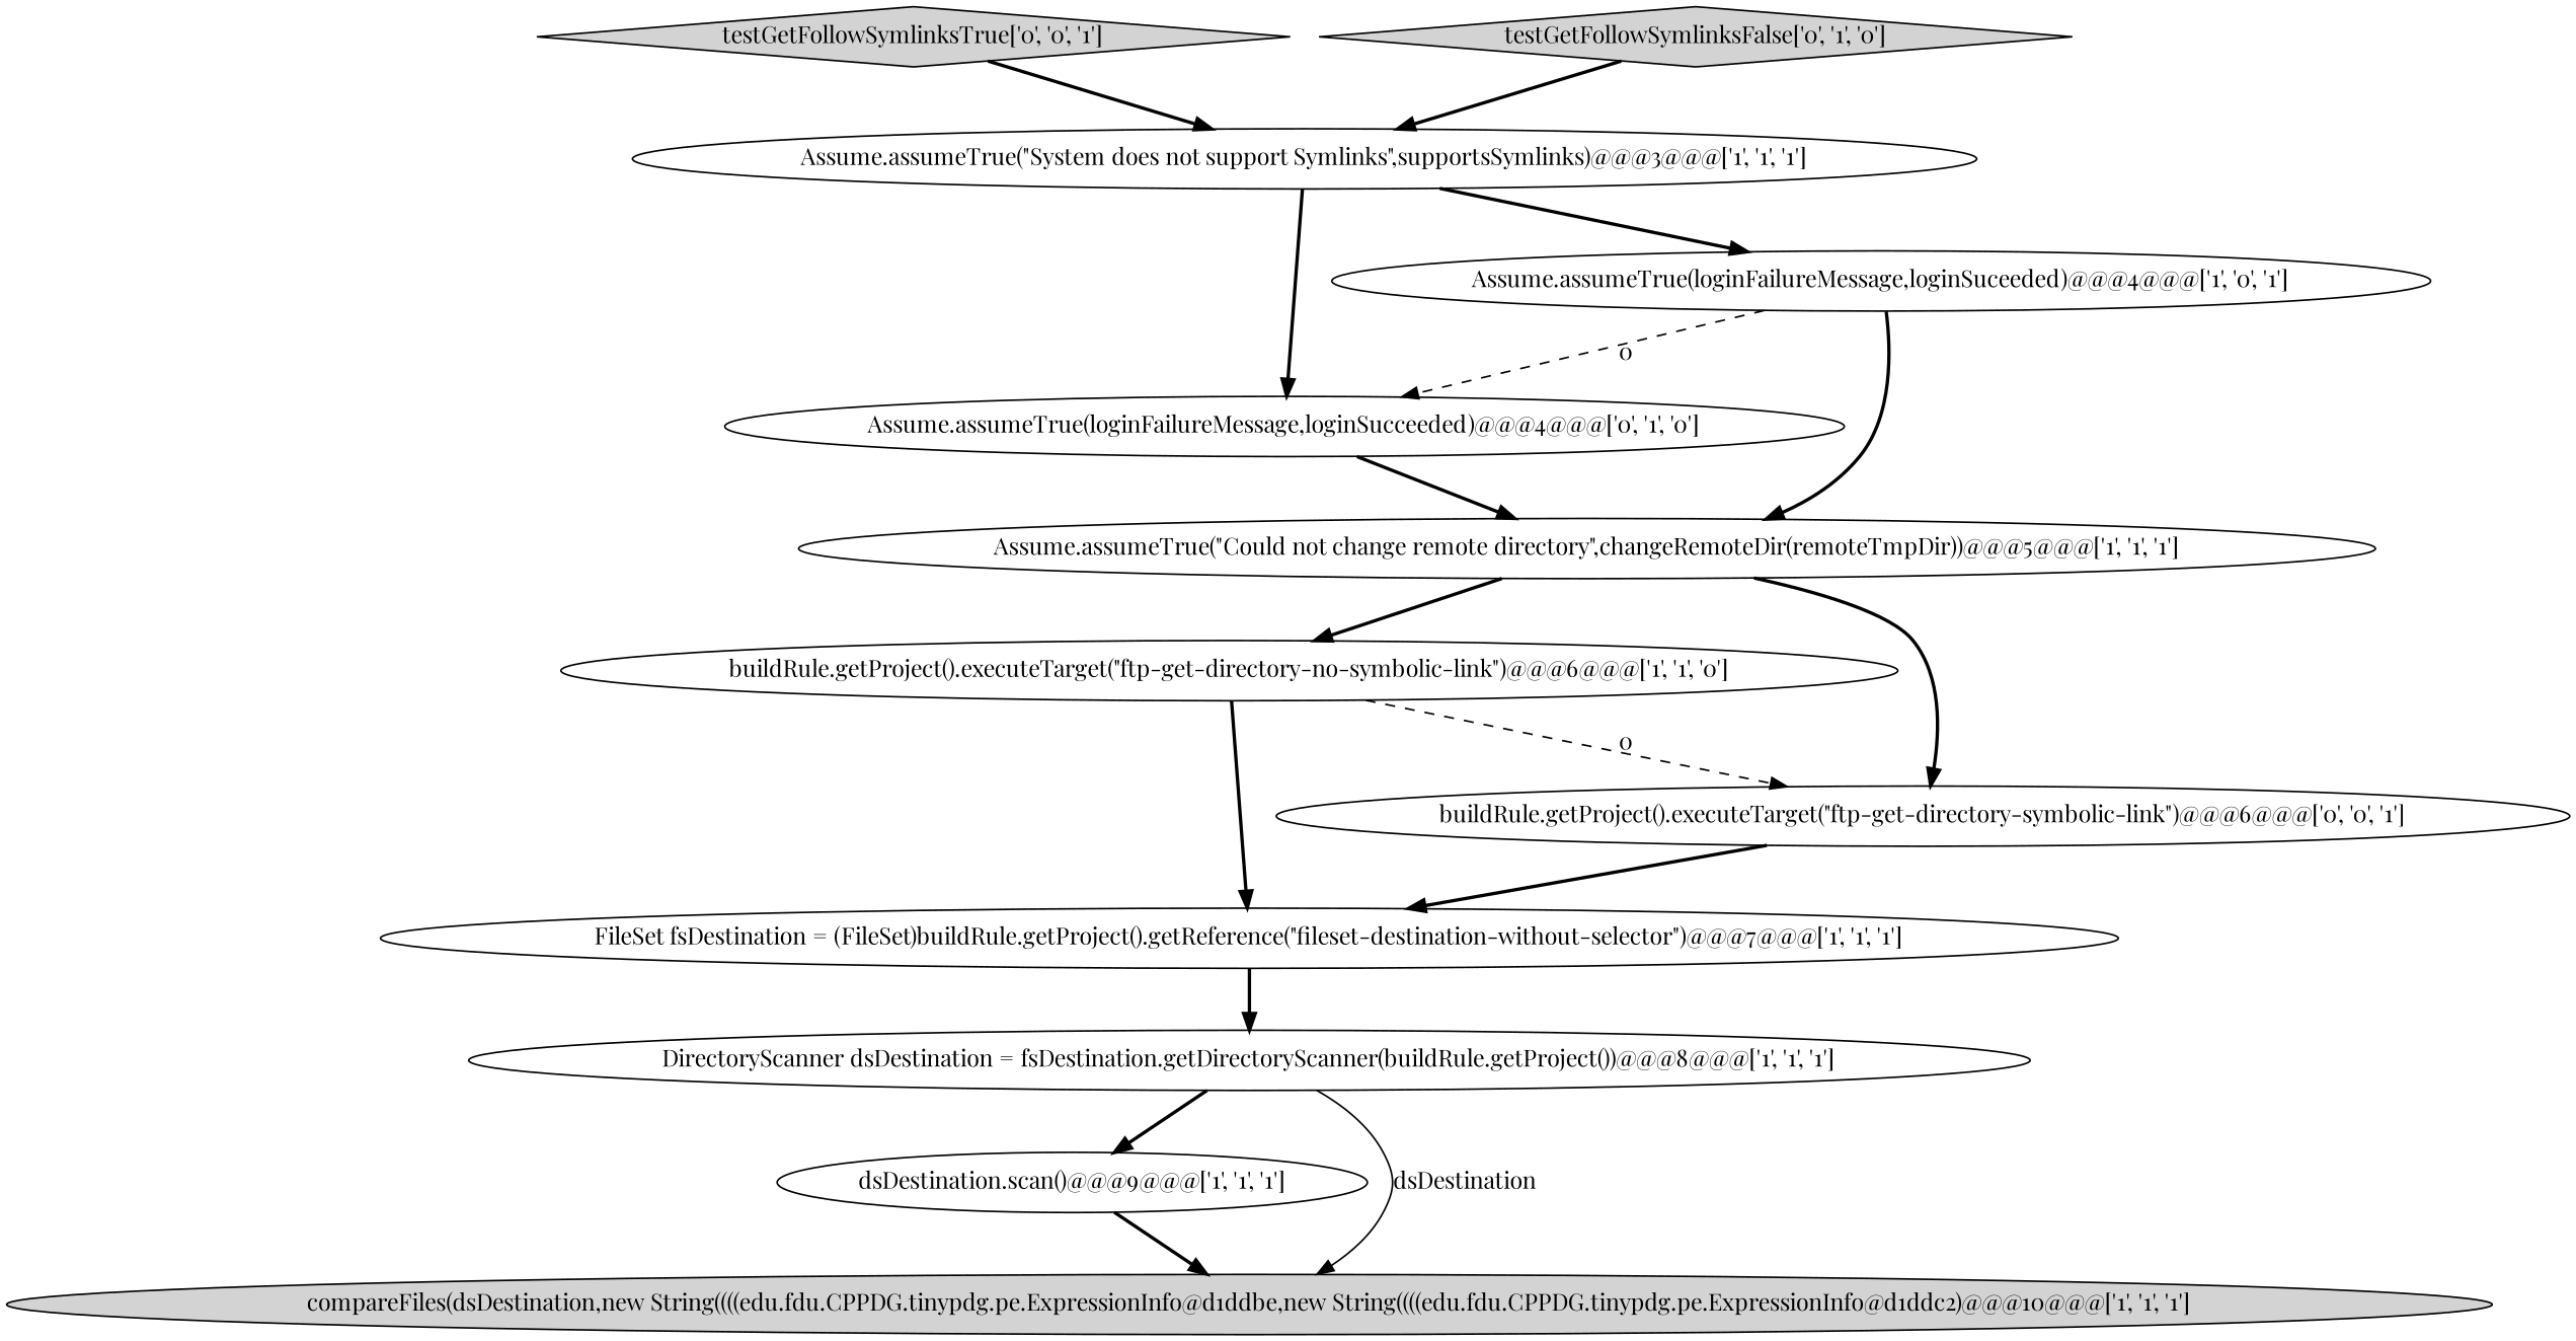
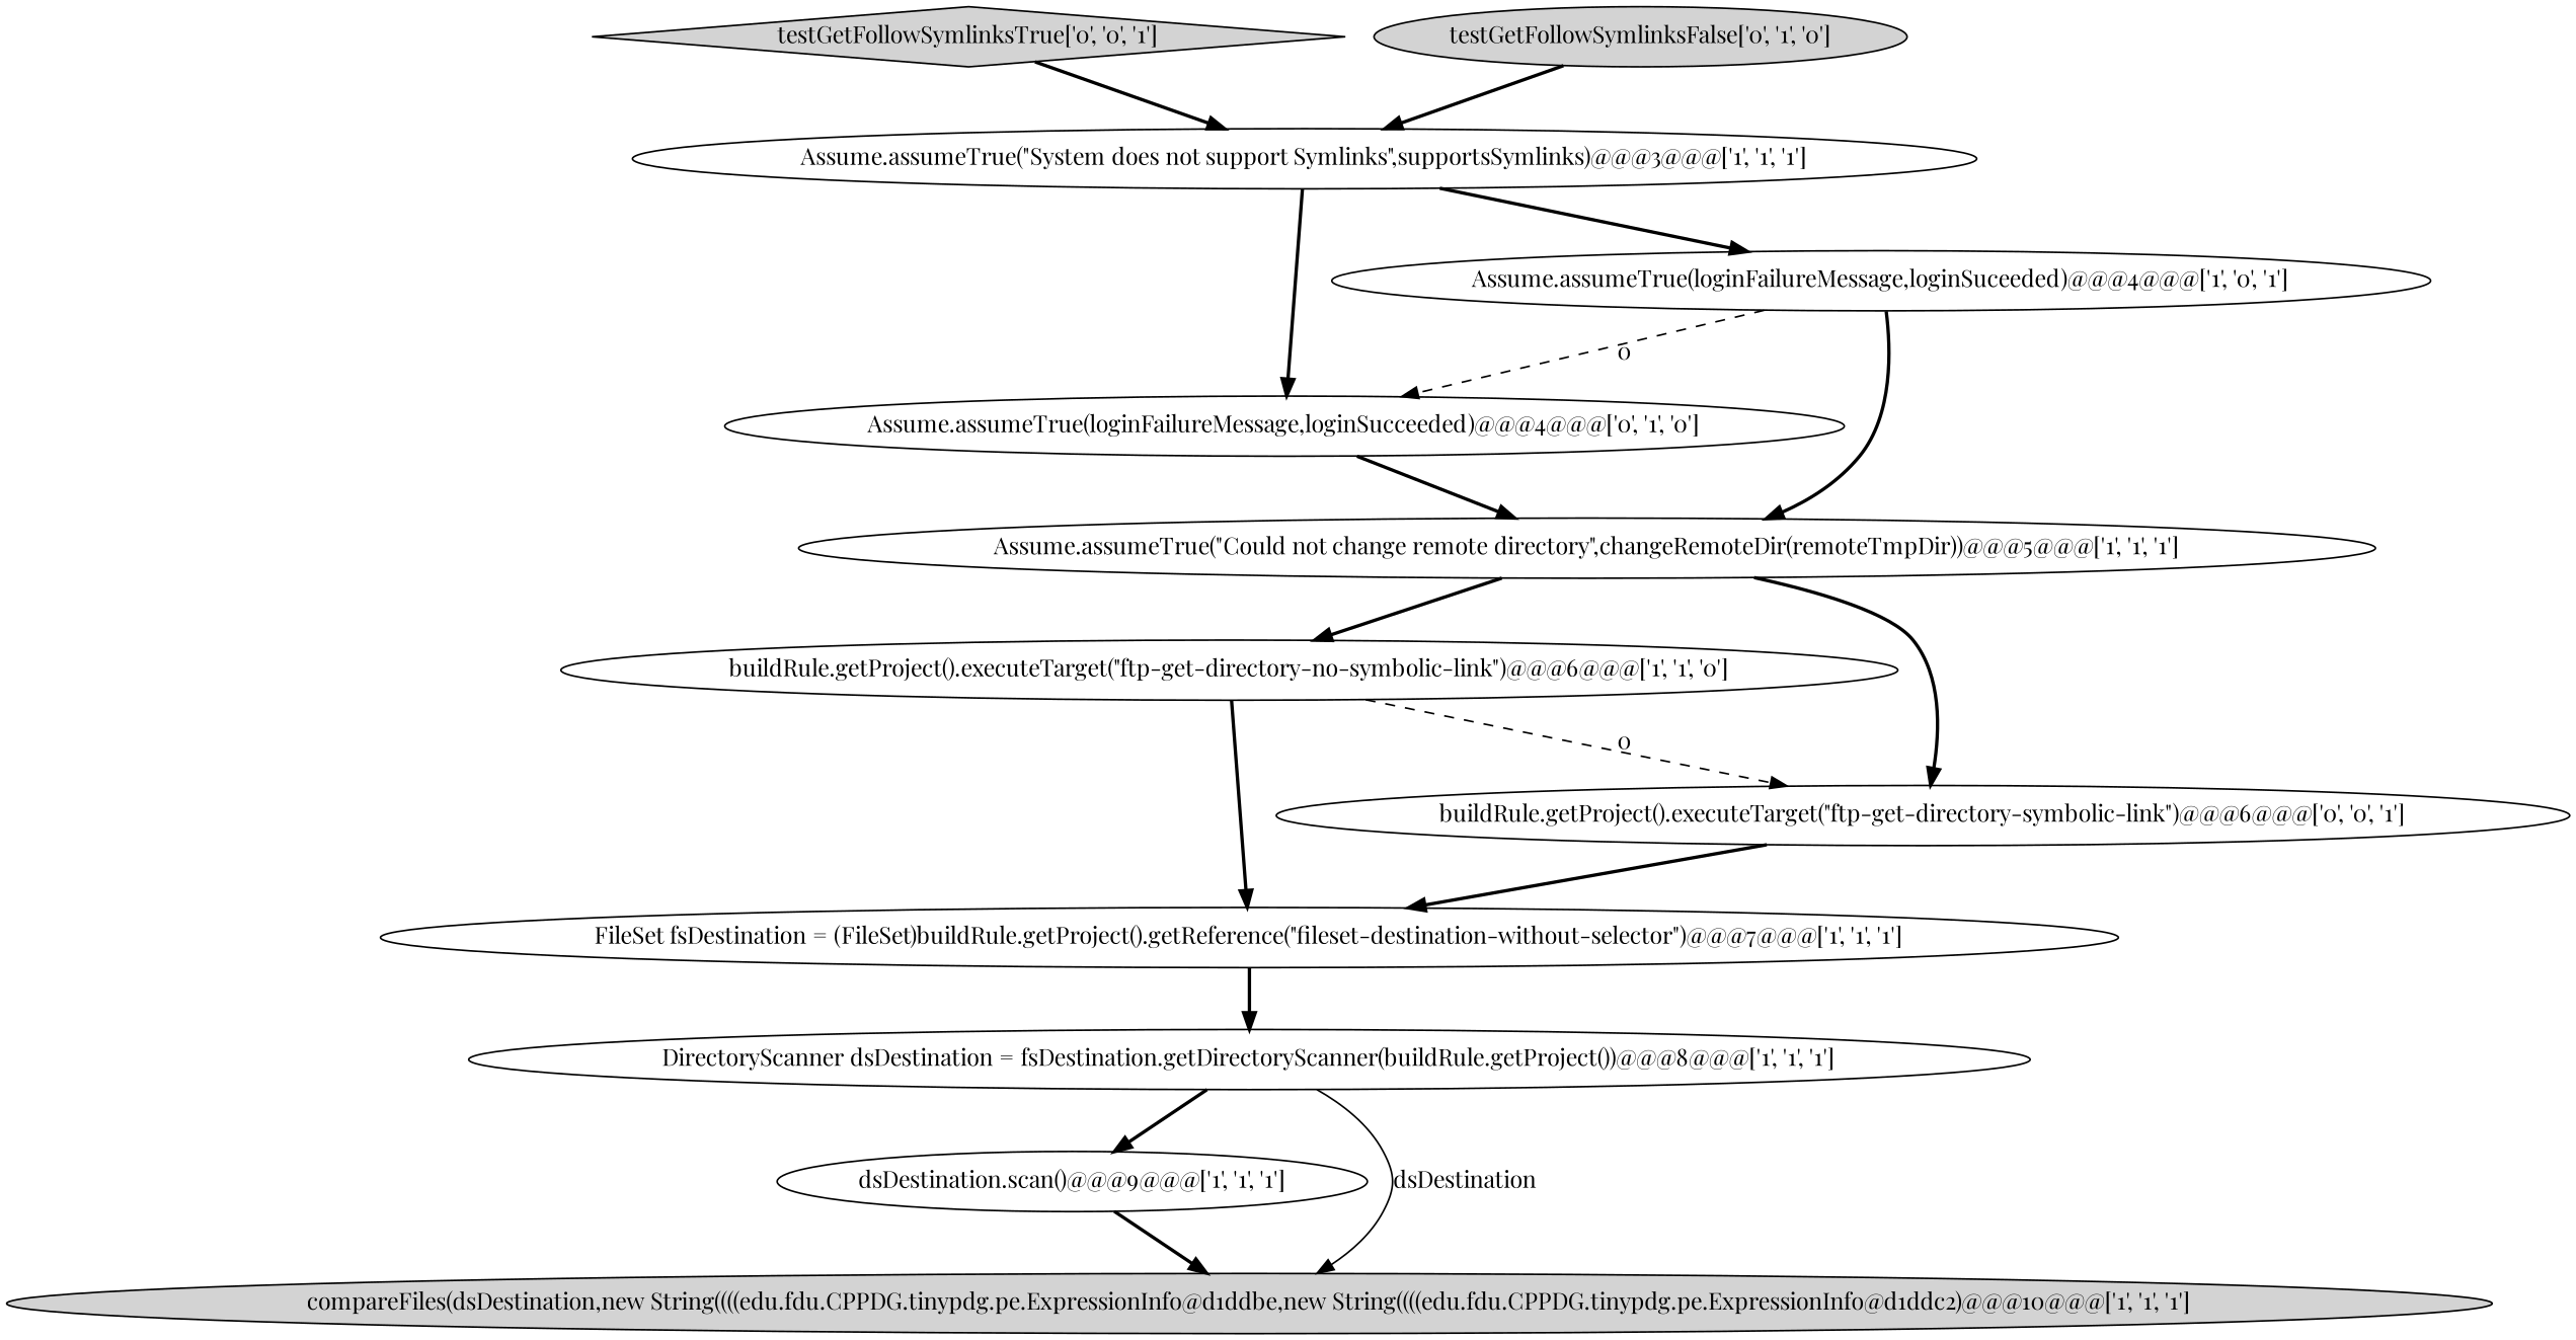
  digraph {
    fontname="Playfair Display"
    node [fillcolor=white fontname="Playfair Display" shape=ellipse style=filled]
    edge [fontname="Playfair Display" style=bold]
    n1 [label="Assume.assumeTrue(\"System does not support Symlinks\",supportsSymlinks)@@@3@@@['1', '1', '1']"]
    n2 [label="Assume.assumeTrue(loginFailureMessage,loginSucceeded)@@@4@@@['0', '1', '0']"]
    n3 [label="Assume.assumeTrue(loginFailureMessage,loginSuceeded)@@@4@@@['1', '0', '1']"]
    n4 [label="Assume.assumeTrue(\"Could not change remote directory\",changeRemoteDir(remoteTmpDir))@@@5@@@['1', '1', '1']"]
    n5 [label="DirectoryScanner dsDestination = fsDestination.getDirectoryScanner(buildRule.getProject())@@@8@@@['1', '1', '1']"]
    n6 [label="dsDestination.scan()@@@9@@@['1', '1', '1']"]
    n7 [fillcolor=lightgray label="compareFiles(dsDestination,new String((((edu.fdu.CPPDG.tinypdg.pe.ExpressionInfo@d1ddbe,new String((((edu.fdu.CPPDG.tinypdg.pe.ExpressionInfo@d1ddc2)@@@10@@@['1', '1', '1']"]
    n8 [label="buildRule.getProject().executeTarget(\"ftp-get-directory-no-symbolic-link\")@@@6@@@['1', '1', '0']"]
    n9 [label="FileSet fsDestination = (FileSet)buildRule.getProject().getReference(\"fileset-destination-without-selector\")@@@7@@@['1', '1', '1']"]
    n10 [label="buildRule.getProject().executeTarget(\"ftp-get-directory-symbolic-link\")@@@6@@@['0', '0', '1']"]
    n11 [fillcolor=lightgray label="testGetFollowSymlinksTrue['0', '0', '1']" shape=diamond]
-   n12 [fillcolor=lightgray label="testGetFollowSymlinksFalse['0', '1', '0']" shape=diamond]
+   n12 [fillcolor=lightgray label="testGetFollowSymlinksFalse['0', '1', '0']"]
    n1 -> n2
    n1 -> n3
    n2 -> n4
    n3 -> n2 [label=0 style=dashed]
    n3 -> n4
    n4 -> n8
    n4 -> n10
    n5 -> n6
    n5 -> n7 [label=dsDestination style=solid]
    n6 -> n7
    n8 -> n9
    n8 -> n10 [label=0 style=dashed]
    n9 -> n5
    n10 -> n9
    n11 -> n1
    n12 -> n1
  }
